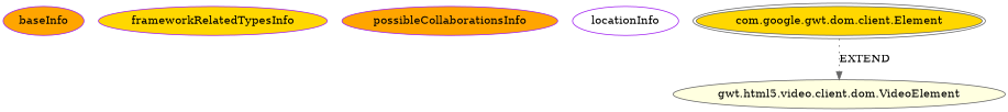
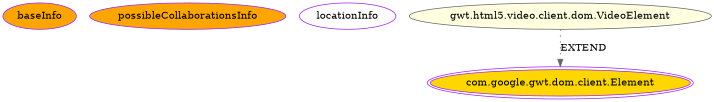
  digraph {
    node [style=filled fillcolor=orange color=purple]
    baseInfo [category=extension_graph graphId=4006 isAnonymous=false possibleRelation=false]
-   frameworkRelatedTypesInfo [0="com.google.gwt.dom.client.Element" fillcolor=gold]
    possibleCollaborationsInfo
    locationInfo [contextSignature=VideoElement filePath="/mguiral-GwtVideoLib/GwtVideoLib-master/src/gwt/html5/video/client/dom/VideoElement.java" graphId=4006 projectName="mguiral-GwtVideoLib" fillcolor=white]
    n5 [color=gray40 isFrameworkType=false label="gwt.html5.video.client.dom.VideoElement" vertexType=ROOT_CLIENT_CLASS_DECLARATION fillcolor=lightyellow]
-   n6 [isFrameworkType=true label="com.google.gwt.dom.client.Element" peripheries=2 vertexType=FRAMEWORK_CLASS_TYPE fillcolor=gold color=gray40]
-   n6 -> n5 [color=gray40 label=EXTEND style=dotted]
+   n6 [isFrameworkType=true label="com.google.gwt.dom.client.Element" peripheries=2 vertexType=FRAMEWORK_CLASS_TYPE fillcolor=gold]
+   n5 -> n6 [color=gray40 label=EXTEND style=dotted]
  }
